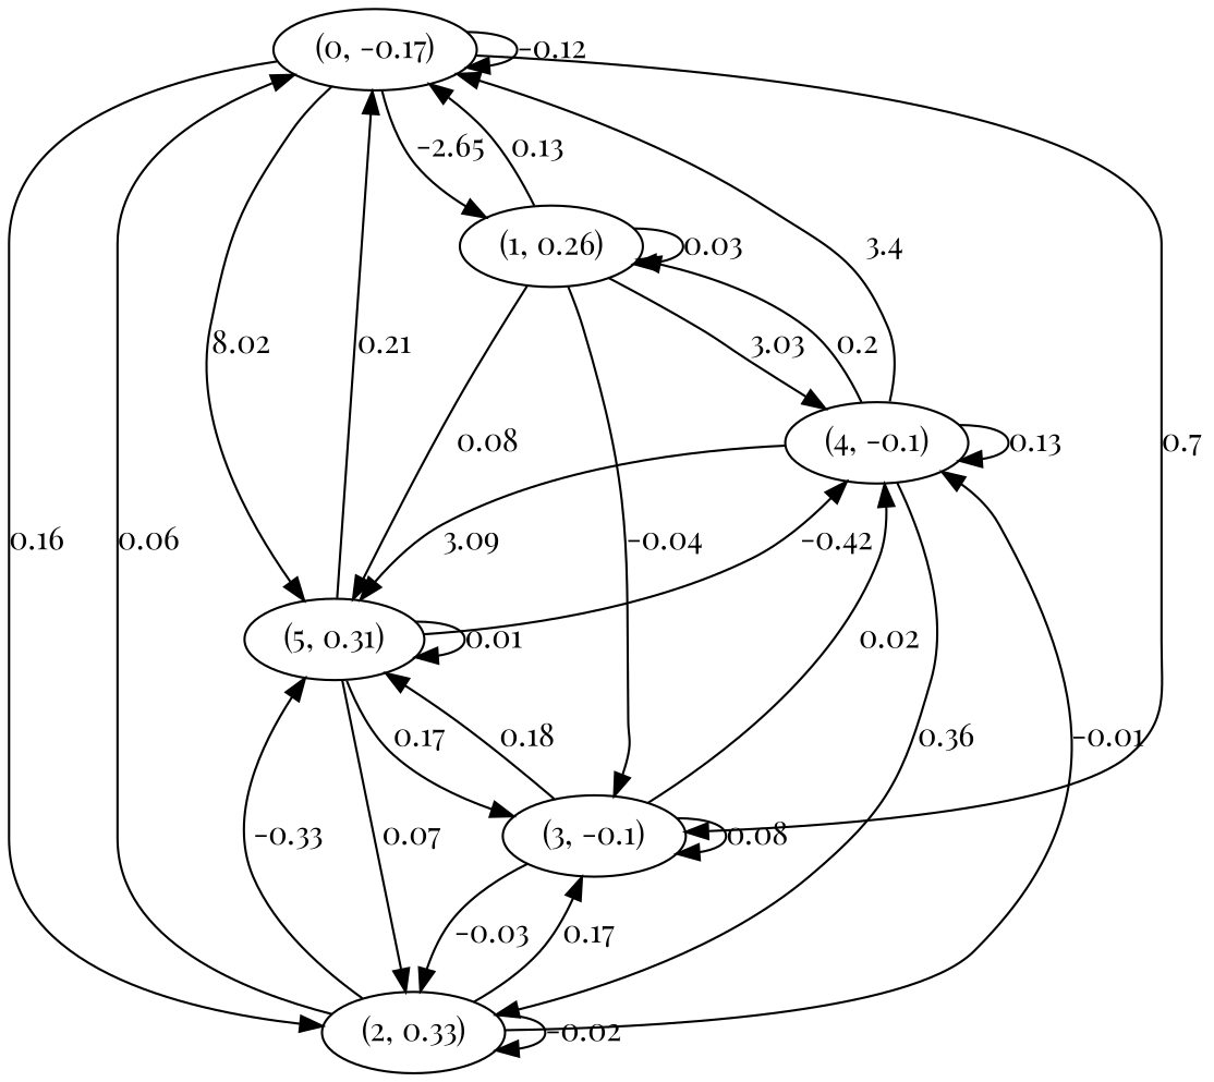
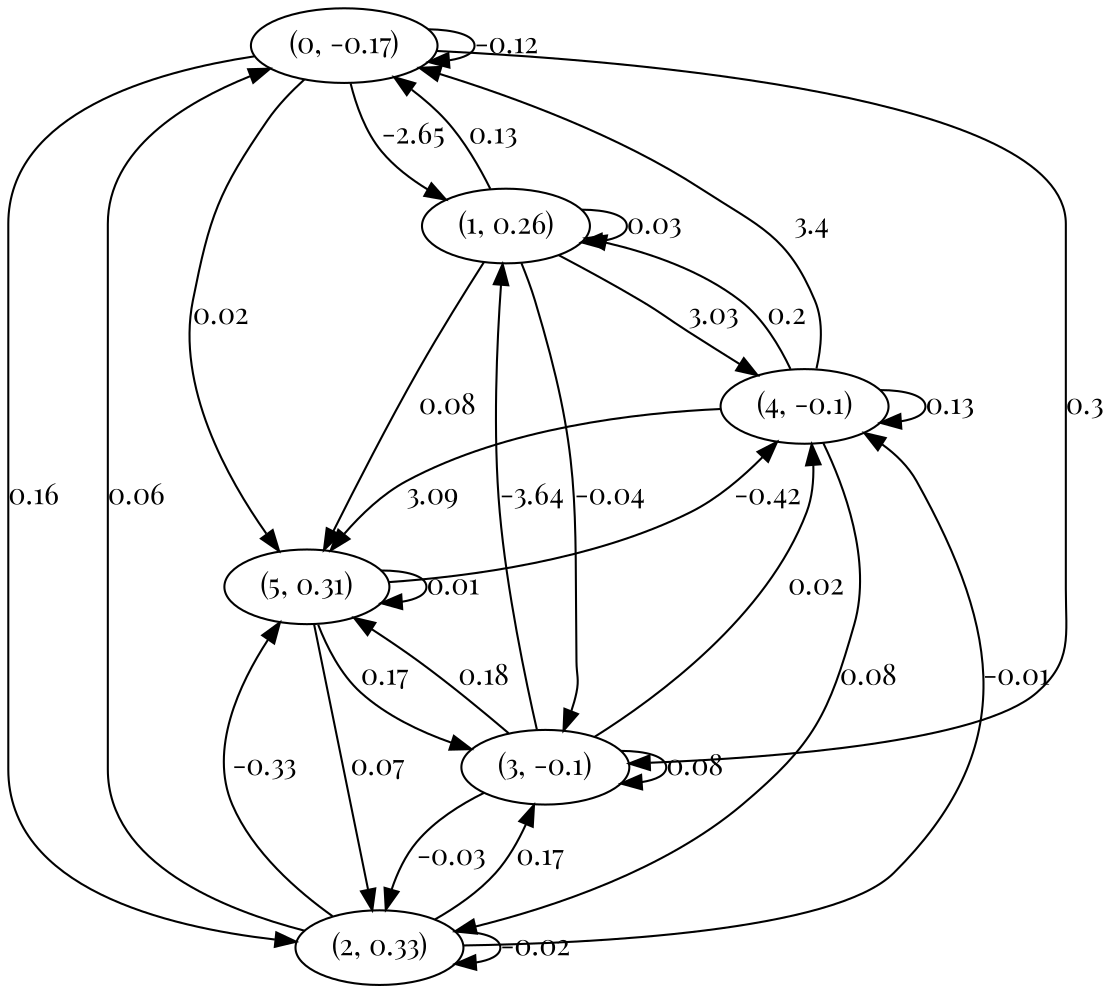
  digraph {
    fontname="Playfair Display"
    node [fontname="Playfair Display"]
    edge [fontname="Playfair Display"]
    n1 [label="(0, -0.17)"]
    n2 [label="(1, 0.26)"]
    n3 [label="(2, 0.33)"]
    n4 [label="(3, -0.1)"]
    n5 [label="(5, 0.31)"]
    n6 [label="(4, -0.1)"]
    n1 -> n1 [label=-0.12]
    n1 -> n2 [label=-2.65]
    n1 -> n3 [label=0.16]
-   n1 -> n4 [label=0.7]
-   n1 -> n5 [label=8.02]
+   n1 -> n4 [label=0.3]
+   n1 -> n5 [label=0.02]
    n2 -> n1 [label=0.13]
    n2 -> n2 [label=0.03]
    n2 -> n4 [label=-0.04]
    n2 -> n5 [label=0.08]
    n2 -> n6 [label=3.03]
    n3 -> n1 [label=0.06]
    n3 -> n3 [label=-0.02]
    n3 -> n4 [label=0.17]
    n3 -> n5 [label=-0.33]
    n3 -> n6 [label=-0.01]
+   n4 -> n2 [label=-3.64]
    n4 -> n3 [label=-0.03]
    n4 -> n4 [label=0.08]
    n4 -> n5 [label=0.18]
    n4 -> n6 [label=0.02]
-   n5 -> n1 [label=0.21]
    n5 -> n3 [label=0.07]
    n5 -> n4 [label=0.17]
    n5 -> n5 [label=0.01]
    n5 -> n6 [label=-0.42]
    n6 -> n1 [label=3.4]
    n6 -> n2 [label=0.2]
-   n6 -> n3 [label=0.36]
+   n6 -> n3 [label=0.08]
    n6 -> n5 [label=3.09]
    n6 -> n6 [label=0.13]
  }
